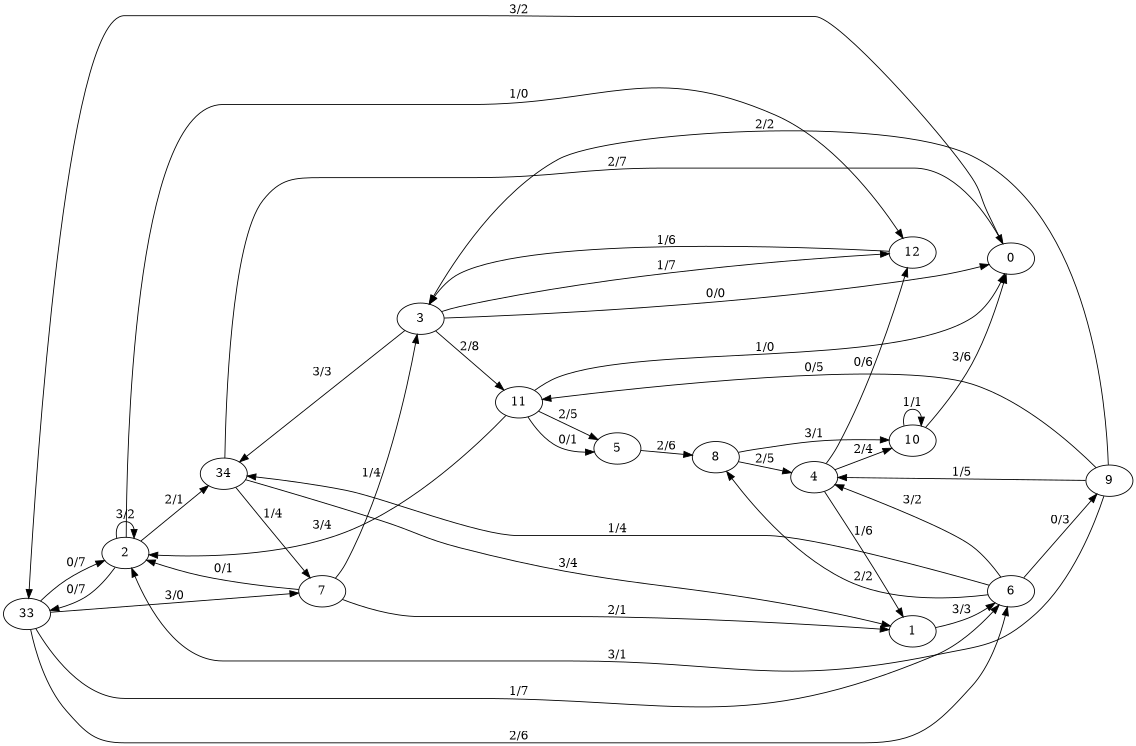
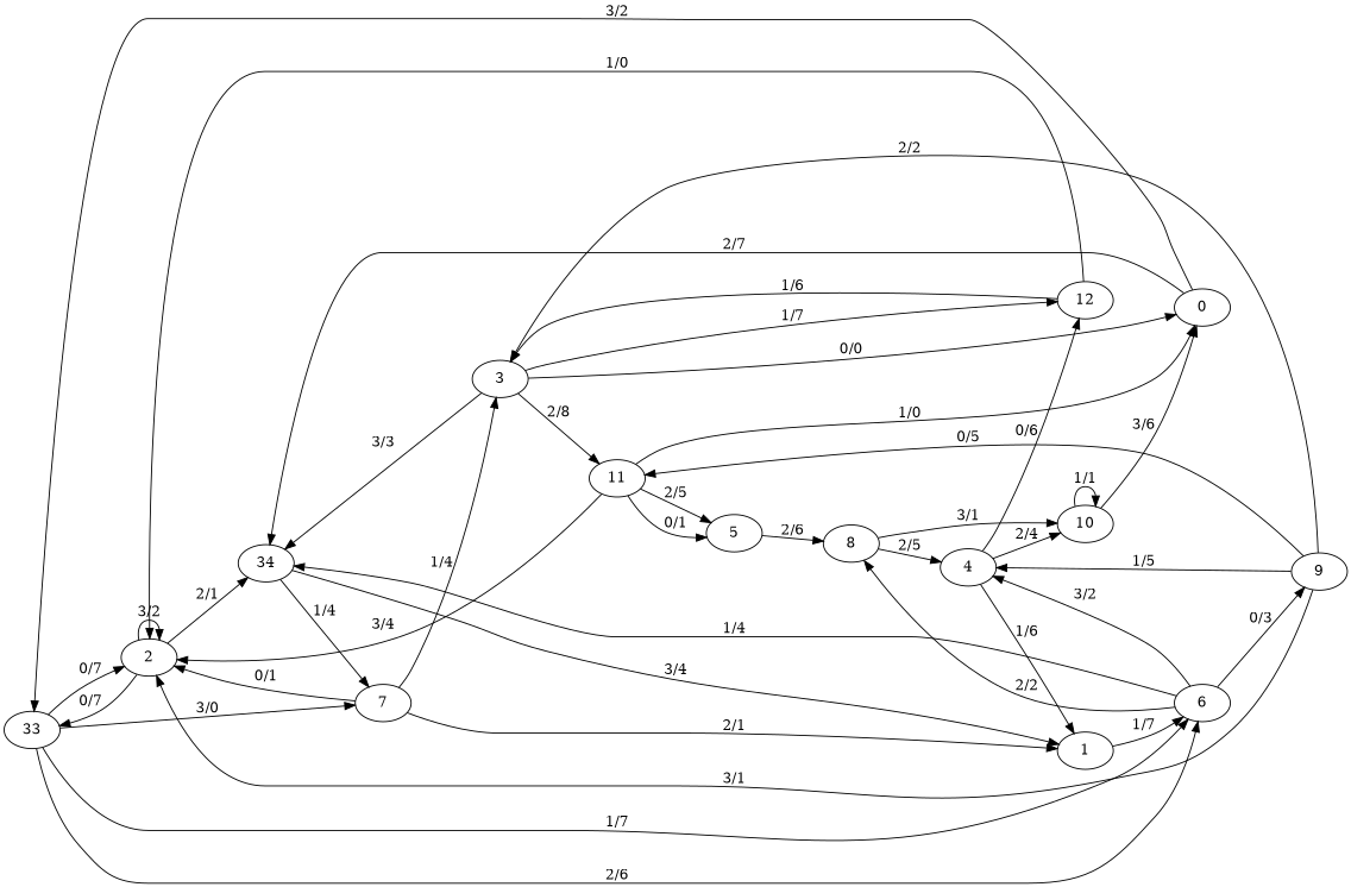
  digraph {
    rankdir=LR
    n1 [label=33]
    0
    2
    6
    7
    12
    n7 [label=34]
    8
    4
    9
    1
    3
    11
    5
    10
    n1 -> 2 [label="0/7"]
    n1 -> 6 [label="2/6"]
    n1 -> 6 [label="1/7"]
    n1 -> 7 [label="3/0"]
    0 -> n1 [label="3/2"]
    2 -> n1 [label="0/7"]
    2 -> 2 [label="3/2"]
-   2 -> 12 [label="1/0"]
+   12 -> 2 [label="1/0"]
    2 -> n7 [label="2/1"]
    6 -> n7 [label="1/4"]
    6 -> 8 [label="2/2"]
    6 -> 4 [label="3/2"]
    6 -> 9 [label="0/3"]
    7 -> 2 [label="0/1"]
    7 -> 1 [label="2/1"]
    7 -> 3 [label="1/4"]
    12 -> 3 [label="1/6"]
-   n7 -> 0 [label="2/7"]
+   0 -> n7 [label="2/7"]
    n7 -> 7 [label="1/4"]
    n7 -> 1 [label="3/4"]
    8 -> 4 [label="2/5"]
    8 -> 10 [label="3/1"]
    4 -> 12 [label="0/6"]
    4 -> 1 [label="1/6"]
    4 -> 10 [label="2/4"]
    9 -> 2 [label="3/1"]
    9 -> 4 [label="1/5"]
    9 -> 3 [label="2/2"]
    9 -> 11 [label="0/5"]
-   1 -> 6 [label="3/3"]
+   1 -> 6 [label="1/7"]
    3 -> 0 [label="0/0"]
    3 -> 12 [label="1/7"]
    3 -> n7 [label="3/3"]
    3 -> 11 [label="2/8"]
    11 -> 0 [label="1/0"]
    11 -> 2 [label="3/4"]
    11 -> 5 [label="2/5"]
    11 -> 5 [label="0/1"]
    5 -> 8 [label="2/6"]
    10 -> 0 [label="3/6"]
    10 -> 10 [label="1/1"]
  }
